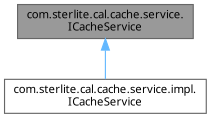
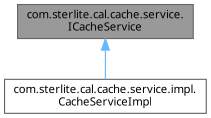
  digraph {
    fontname="Noto Sans"
    node [color=gray40 fontname="Noto Sans" fontsize=10 shape=box style=filled]
    n1 [fillcolor=grey60 fontcolor=black height=0.2 label="com.sterlite.cal.cache.service.\lICacheService" width=0.4]
-   n2 [fillcolor=white height=0.2 label="com.sterlite.cal.cache.service.impl.\lICacheService" width=0.4]
+   n2 [fillcolor=white height=0.2 label="com.sterlite.cal.cache.service.impl.\lCacheServiceImpl" width=0.4]
    n1 -> n2 [color=steelblue1 dir=back fontname="Noto Sans" fontsize=10 labelfontname=Helvetica labelfontsize=10 style=solid]
  }
